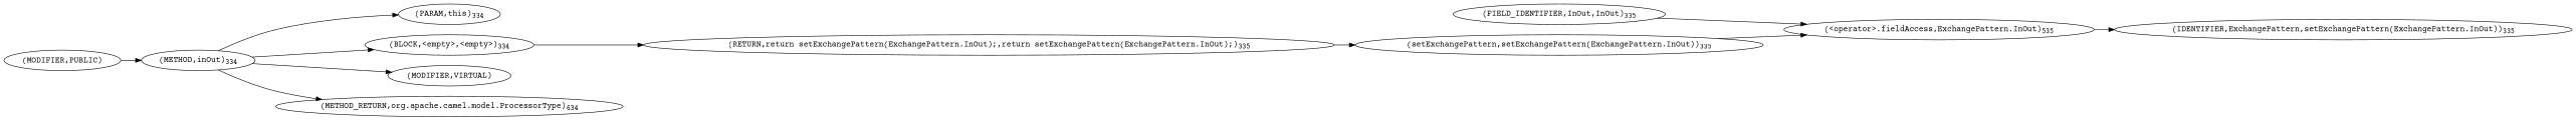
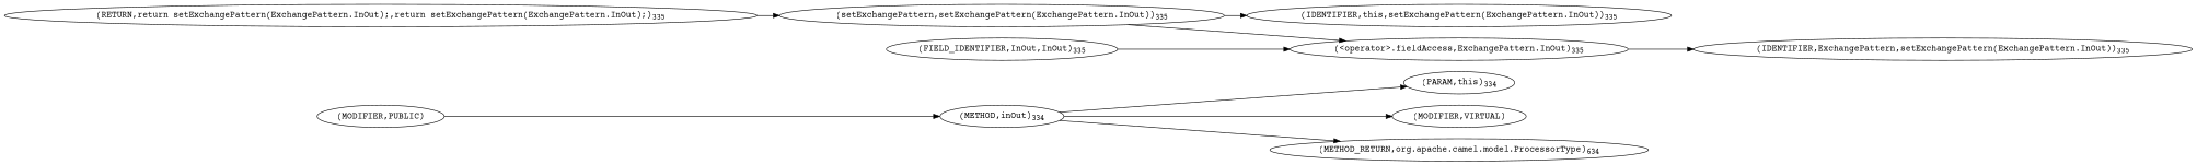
  digraph {
    fontname="Courier Prime"
    rankdir=LR
    node [fontname="Courier Prime"]
    edge [fontname="Courier Prime"]
    n1 [label=<(METHOD,inOut)<SUB>334</SUB>>]
    n2 [label=<(PARAM,this)<SUB>334</SUB>>]
-   n3 [label=<(BLOCK,&lt;empty&gt;,&lt;empty&gt;)<SUB>334</SUB>>]
    n4 [label=<(MODIFIER,VIRTUAL)>]
    n5 [label=<(METHOD_RETURN,org.apache.camel.model.ProcessorType)<SUB>634</SUB>>]
    n6 [label=<(RETURN,return setExchangePattern(ExchangePattern.InOut);,return setExchangePattern(ExchangePattern.InOut);)<SUB>335</SUB>>]
    n7 [label=<(MODIFIER,PUBLIC)>]
    n8 [label=<(setExchangePattern,setExchangePattern(ExchangePattern.InOut))<SUB>335</SUB>>]
-   n10 [label=<(&lt;operator&gt;.fieldAccess,ExchangePattern.InOut)<SUB>535</SUB>>]
+   n9 [label=<(IDENTIFIER,this,setExchangePattern(ExchangePattern.InOut))<SUB>335</SUB>>]
+   n10 [label=<(&lt;operator&gt;.fieldAccess,ExchangePattern.InOut)<SUB>335</SUB>>]
    n11 [label=<(IDENTIFIER,ExchangePattern,setExchangePattern(ExchangePattern.InOut))<SUB>335</SUB>>]
    n12 [label=<(FIELD_IDENTIFIER,InOut,InOut)<SUB>335</SUB>>]
    n1 -> n2
-   n1 -> n3
    n1 -> n4
    n1 -> n5
-   n3 -> n6
    n6 -> n8
    n7 -> n1
+   n8 -> n9
    n8 -> n10
    n10 -> n11
    n12 -> n10
  }
